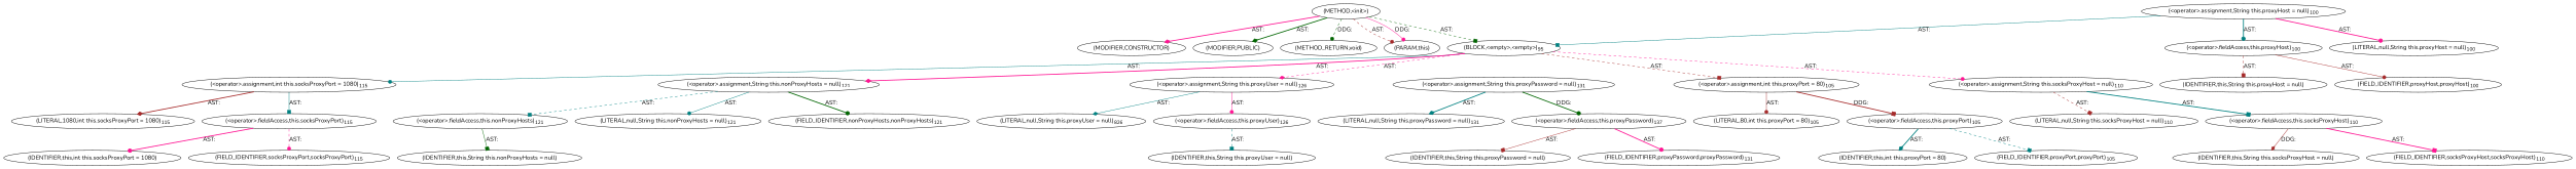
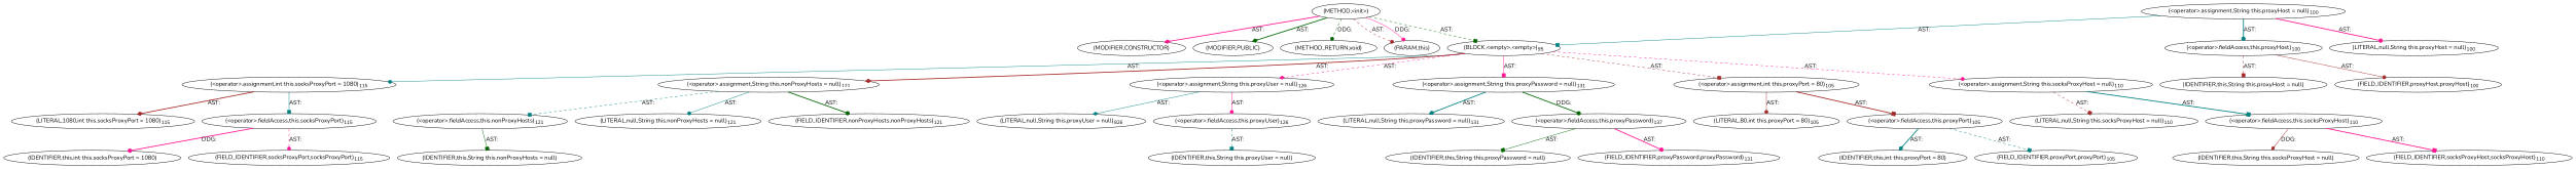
  digraph {
    fontname=Nunito
    node [fontname=Nunito]
    edge [arrowhead=dot color=deeppink fontname=Nunito style=bold]
    n1 [label=<(METHOD,&lt;init&gt;)>]
    n2 [label=<(PARAM,this)>]
    n3 [label=<(BLOCK,&lt;empty&gt;,&lt;empty&gt;)<SUB>95</SUB>>]
    n4 [label=<(MODIFIER,CONSTRUCTOR)>]
    n5 [label=<(MODIFIER,PUBLIC)>]
    n6 [label=<(METHOD_RETURN,void)>]
    n7 [label=<(&lt;operator&gt;.assignment,int this.proxyPort = 80)<SUB>105</SUB>>]
    n8 [label=<(&lt;operator&gt;.assignment,String this.socksProxyHost = null)<SUB>110</SUB>>]
    n9 [label=<(&lt;operator&gt;.assignment,int this.socksProxyPort = 1080)<SUB>115</SUB>>]
    n10 [label=<(&lt;operator&gt;.assignment,String this.nonProxyHosts = null)<SUB>121</SUB>>]
    n11 [label=<(&lt;operator&gt;.assignment,String this.proxyUser = null)<SUB>126</SUB>>]
    n12 [label=<(&lt;operator&gt;.assignment,String this.proxyPassword = null)<SUB>131</SUB>>]
    n13 [label=<(&lt;operator&gt;.assignment,String this.proxyHost = null)<SUB>100</SUB>>]
    n14 [label=<(&lt;operator&gt;.fieldAccess,this.proxyHost)<SUB>100</SUB>>]
    n15 [label=<(LITERAL,null,String this.proxyHost = null)<SUB>100</SUB>>]
    n16 [label=<(&lt;operator&gt;.fieldAccess,this.proxyPort)<SUB>105</SUB>>]
    n17 [label=<(LITERAL,80,int this.proxyPort = 80)<SUB>105</SUB>>]
    n18 [label=<(&lt;operator&gt;.fieldAccess,this.socksProxyHost)<SUB>110</SUB>>]
    n19 [label=<(LITERAL,null,String this.socksProxyHost = null)<SUB>110</SUB>>]
    n20 [label=<(&lt;operator&gt;.fieldAccess,this.socksProxyPort)<SUB>115</SUB>>]
    n21 [label=<(LITERAL,1080,int this.socksProxyPort = 1080)<SUB>115</SUB>>]
    n22 [label=<(&lt;operator&gt;.fieldAccess,this.nonProxyHosts)<SUB>121</SUB>>]
    n23 [label=<(LITERAL,null,String this.nonProxyHosts = null)<SUB>121</SUB>>]
    n24 [label=<(FIELD_IDENTIFIER,nonProxyHosts,nonProxyHosts)<SUB>121</SUB>>]
    n25 [label=<(&lt;operator&gt;.fieldAccess,this.proxyUser)<SUB>126</SUB>>]
    n26 [label=<(LITERAL,null,String this.proxyUser = null)<SUB>826</SUB>>]
    n27 [label=<(&lt;operator&gt;.fieldAccess,this.proxyPassword)<SUB>137</SUB>>]
    n28 [label=<(LITERAL,null,String this.proxyPassword = null)<SUB>131</SUB>>]
    n29 [label=<(IDENTIFIER,this,String this.proxyHost = null)>]
    n30 [label=<(FIELD_IDENTIFIER,proxyHost,proxyHost)<SUB>100</SUB>>]
    n31 [label=<(IDENTIFIER,this,int this.proxyPort = 80)>]
    n32 [label=<(FIELD_IDENTIFIER,proxyPort,proxyPort)<SUB>105</SUB>>]
    n33 [label=<(IDENTIFIER,this,String this.socksProxyHost = null)>]
    n34 [label=<(FIELD_IDENTIFIER,socksProxyHost,socksProxyHost)<SUB>110</SUB>>]
    n35 [label=<(IDENTIFIER,this,int this.socksProxyPort = 1080)>]
    n36 [label=<(FIELD_IDENTIFIER,socksProxyPort,socksProxyPort)<SUB>115</SUB>>]
    n37 [label=<(IDENTIFIER,this,String this.nonProxyHosts = null)>]
    n38 [label=<(IDENTIFIER,this,String this.proxyUser = null)>]
    n39 [label=<(IDENTIFIER,this,String this.proxyPassword = null)>]
    n40 [label=<(FIELD_IDENTIFIER,proxyPassword,proxyPassword)<SUB>131</SUB>>]
    n1 -> n2 [color=brown label="AST: " style=dashed]
    n1 -> n2 [label="DDG: " style=solid]
    n1 -> n3 [arrowhead=box color=darkgreen label="AST: " style=dashed]
    n1 -> n4 [arrowhead=diamond label="AST: "]
    n1 -> n5 [arrowhead=diamond color=darkgreen label="AST: "]
    n1 -> n6 [color=darkgreen label="DDG: " style=dashed]
    n3 -> n7 [arrowhead=box color=brown label="AST: " style=dashed]
    n3 -> n8 [label="AST: " style=dashed]
    n3 -> n9 [color=teal label="AST: " style=solid]
-   n3 -> n10 [arrowhead=diamond label="AST: "]
+   n3 -> n10 [arrowhead=diamond color=brown label="AST: "]
    n3 -> n11 [arrowhead=diamond label="AST: " style=dashed]
-   n7 -> n16 [arrowhead=box color=brown label="DDG: "]
+   n3 -> n12 [arrowhead=box label="AST: " style=solid]
+   n7 -> n16 [arrowhead=box color=brown label="AST: "]
    n7 -> n17 [color=brown label="AST: " style=solid]
    n8 -> n18 [arrowhead=box color=teal label="AST: "]
    n8 -> n19 [arrowhead=box color=brown label="AST: " style=dashed]
    n9 -> n20 [arrowhead=box color=teal label="AST: " style=solid]
    n9 -> n21 [arrowhead=diamond color=brown label="AST: "]
    n10 -> n22 [arrowhead=box color=teal label="AST: " style=dashed]
    n10 -> n23 [color=teal label="AST: " style=solid]
    n10 -> n24 [color=darkgreen label="AST: "]
    n11 -> n25 [label="AST: " style=solid]
    n11 -> n26 [arrowhead=diamond color=teal label="AST: " style=solid]
    n12 -> n27 [color=darkgreen label="DDG: "]
    n12 -> n28 [arrowhead=diamond color=teal label="AST: "]
    n13 -> n3 [arrowhead=box color=teal label="AST: " style=solid]
    n13 -> n14 [color=teal label="AST: "]
    n13 -> n15 [label="AST: "]
    n14 -> n29 [arrowhead=box color=brown label="AST: " style=dashed]
    n14 -> n30 [color=brown label="AST: " style=solid]
    n16 -> n31 [arrowhead=diamond color=teal label="AST: "]
    n16 -> n32 [arrowhead=box color=teal label="AST: " style=dashed]
    n18 -> n33 [arrowhead=diamond color=brown label="DDG: " style=solid]
    n18 -> n34 [arrowhead=box label="AST: "]
-   n20 -> n35 [label="AST: "]
+   n20 -> n35 [label="DDG: "]
    n20 -> n36 [label="AST: " style=dashed]
    n22 -> n37 [arrowhead=box color=darkgreen label="AST: " style=solid]
    n25 -> n38 [arrowhead=box color=teal label="AST: " style=dashed]
-   n27 -> n39 [arrowhead=box color=brown label="AST: " style=solid]
+   n27 -> n39 [arrowhead=box color=darkgreen label="AST: " style=solid]
    n27 -> n40 [label="AST: "]
  }
